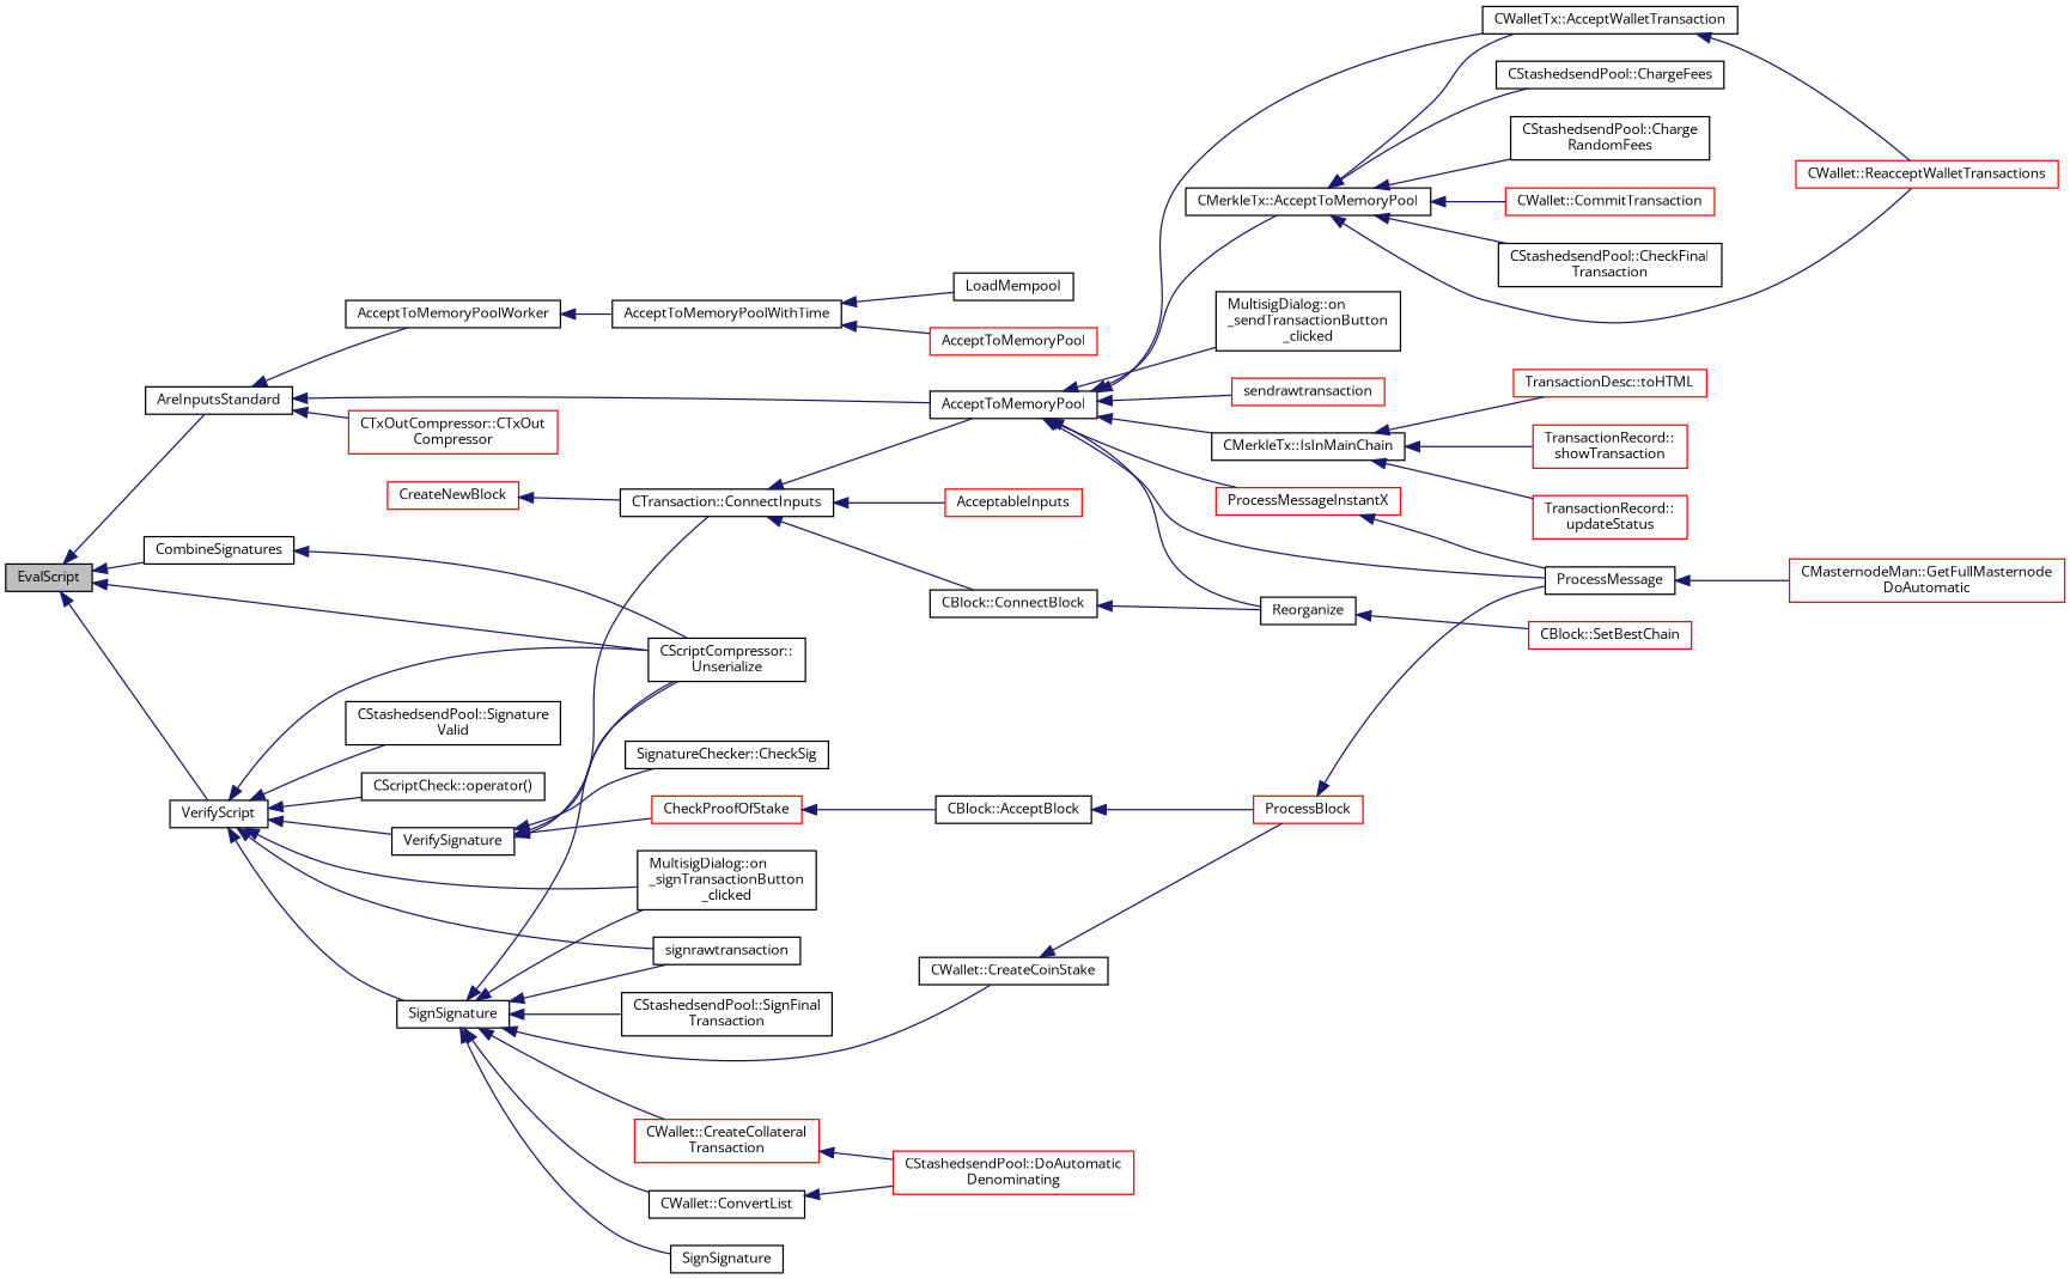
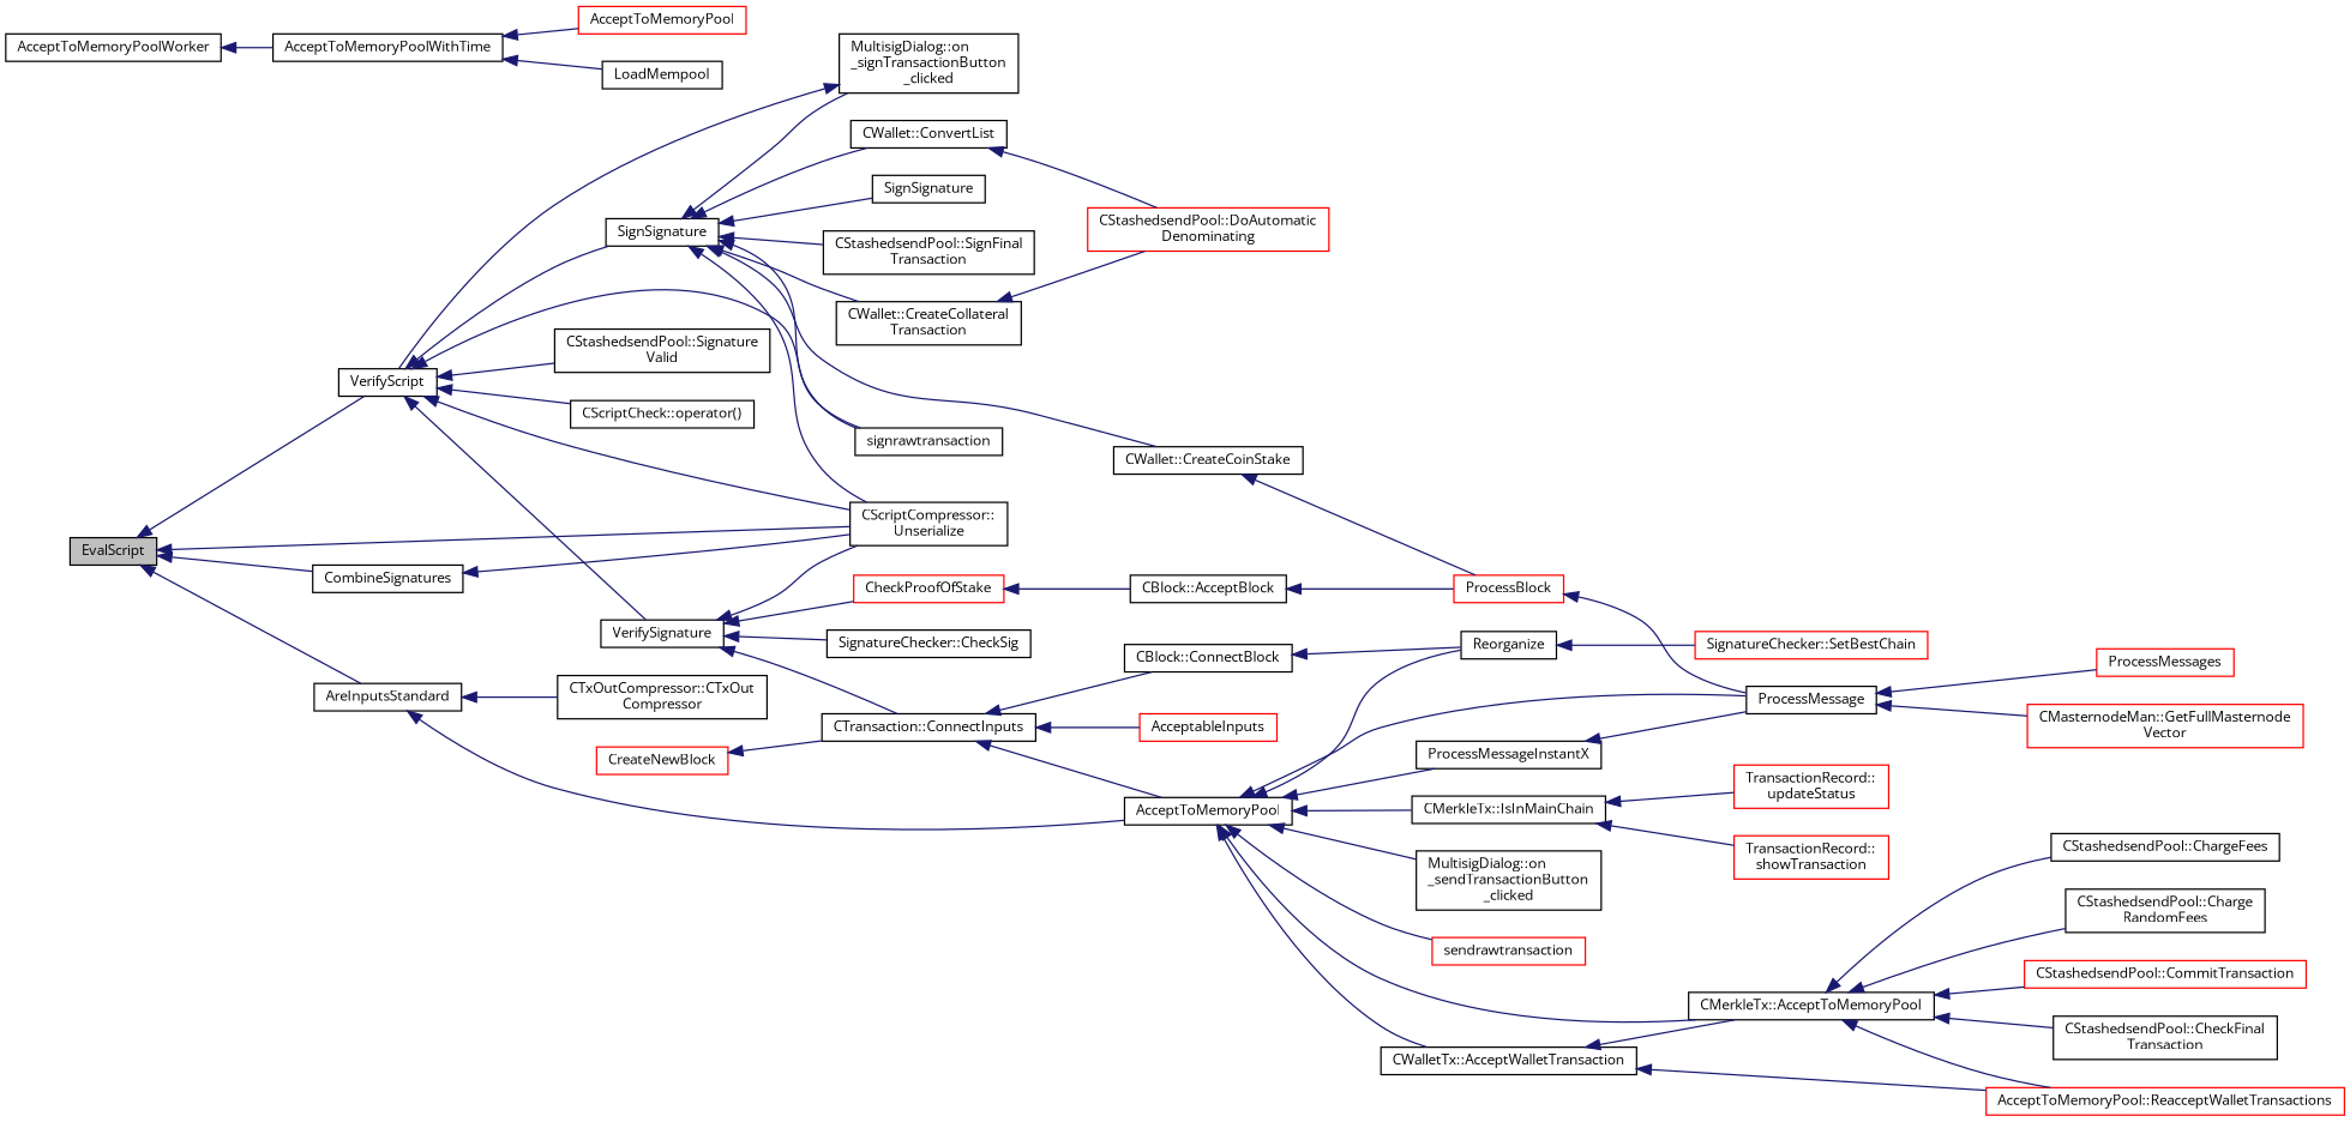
  digraph {
    fontname="Open Sans"
    rankdir=LR
    node [color=black fillcolor=white fontname="Open Sans" fontsize=10 shape=record style=filled]
    edge [color=midnightblue dir=back fontname="Open Sans" fontsize=10 labelfontname=Helvetica labelfontsize=10 style=solid]
    n1 [fillcolor=grey75 fontcolor=black height=0.2 label=EvalScript width=0.4]
    n2 [height=0.2 label=AreInputsStandard width=0.4]
    n3 [height=0.2 label=VerifyScript width=0.4]
    n4 [height=0.2 label="CScriptCompressor::\lUnserialize" width=0.4]
    n5 [height=0.2 label=CombineSignatures width=0.4]
    n6 [height=0.2 label=AcceptToMemoryPool width=0.4]
-   n7 [color=red height=0.2 label="CTxOutCompressor::CTxOut\lCompressor" width=0.4]
+   n7 [height=0.2 label="CTxOutCompressor::CTxOut\lCompressor" width=0.4]
    n8 [height=0.2 label=AcceptToMemoryPoolWorker width=0.4]
    n9 [height=0.2 label="MultisigDialog::on\l_signTransactionButton\l_clicked" width=0.4]
    n10 [height=0.2 label=signrawtransaction width=0.4]
    n11 [height=0.2 label=SignSignature width=0.4]
    n12 [height=0.2 label=VerifySignature width=0.4]
    n13 [height=0.2 label="CStashedsendPool::Signature\lValid" width=0.4]
    n14 [height=0.2 label="CScriptCheck::operator()" width=0.4]
-   n15 [color=red height=0.2 label=ProcessMessageInstantX width=0.4]
+   n15 [height=0.2 label=ProcessMessageInstantX width=0.4]
    n16 [height=0.2 label=ProcessMessage width=0.4]
    n17 [height=0.2 label="CMerkleTx::AcceptToMemoryPool" width=0.4]
    n18 [height=0.2 label="CWalletTx::AcceptWalletTransaction" width=0.4]
    n19 [height=0.2 label=Reorganize width=0.4]
    n20 [height=0.2 label="CMerkleTx::IsInMainChain" width=0.4]
    n21 [height=0.2 label="MultisigDialog::on\l_sendTransactionButton\l_clicked" width=0.4]
    n22 [color=red height=0.2 label=sendrawtransaction width=0.4]
    n23 [height=0.2 label=AcceptToMemoryPoolWithTime width=0.4]
-   n25 [color=red height=0.2 label="CMasternodeMan::GetFullMasternode\lDoAutomatic" width=0.4]
-   n26 [color=red height=0.2 label="CWallet::ReacceptWalletTransactions" width=0.4]
+   n24 [color=red height=0.2 label=ProcessMessages width=0.4]
+   n25 [color=red height=0.2 label="CMasternodeMan::GetFullMasternode\lVector" width=0.4]
+   n26 [color=red height=0.2 label="AcceptToMemoryPool::ReacceptWalletTransactions" width=0.4]
    n27 [height=0.2 label="CStashedsendPool::CheckFinal\lTransaction" width=0.4]
    n28 [height=0.2 label="CStashedsendPool::ChargeFees" width=0.4]
    n29 [height=0.2 label="CStashedsendPool::Charge\lRandomFees" width=0.4]
-   n30 [color=red height=0.2 label="CWallet::CommitTransaction" width=0.4]
-   n31 [color=red height=0.2 label="CBlock::SetBestChain" width=0.4]
-   n32 [color=red height=0.2 label="TransactionDesc::toHTML" width=0.4]
+   n30 [color=red height=0.2 label="CStashedsendPool::CommitTransaction" width=0.4]
+   n31 [color=red height=0.2 label="SignatureChecker::SetBestChain" width=0.4]
    n33 [color=red height=0.2 label="TransactionRecord::\lshowTransaction" width=0.4]
    n34 [color=red height=0.2 label="TransactionRecord::\lupdateStatus" width=0.4]
    n35 [color=red height=0.2 label=AcceptToMemoryPool width=0.4]
    n36 [height=0.2 label=LoadMempool width=0.4]
    n37 [height=0.2 label=SignSignature width=0.4]
    n38 [height=0.2 label="CStashedsendPool::SignFinal\lTransaction" width=0.4]
-   n39 [color=red height=0.2 label="CWallet::CreateCollateral\lTransaction" width=0.4]
+   n39 [height=0.2 label="CWallet::CreateCollateral\lTransaction" width=0.4]
    n40 [height=0.2 label="CWallet::ConvertList" width=0.4]
    n41 [height=0.2 label="CWallet::CreateCoinStake" width=0.4]
    n42 [height=0.2 label="CTransaction::ConnectInputs" width=0.4]
    n43 [height=0.2 label="SignatureChecker::CheckSig" width=0.4]
    n44 [color=red height=0.2 label=CheckProofOfStake width=0.4]
    n45 [color=red height=0.2 label="CStashedsendPool::DoAutomatic\lDenominating" width=0.4]
    n46 [color=red height=0.2 label=ProcessBlock width=0.4]
    n47 [color=red height=0.2 label=AcceptableInputs width=0.4]
    n48 [height=0.2 label="CBlock::ConnectBlock" width=0.4]
    n49 [height=0.2 label="CBlock::AcceptBlock" width=0.4]
    n50 [color=red height=0.2 label=CreateNewBlock width=0.4]
    n1 -> n2
    n1 -> n3
    n1 -> n4
    n1 -> n5
    n2 -> n6
    n2 -> n7
-   n2 -> n8
    n3 -> n4
-   n3 -> n9
+   n9 -> n3
    n3 -> n10
    n3 -> n11
    n3 -> n12
    n3 -> n13
    n3 -> n14
    n5 -> n4
    n6 -> n15
    n6 -> n16
    n6 -> n17
    n6 -> n18
    n6 -> n19
    n6 -> n20
    n6 -> n21
    n6 -> n22
    n8 -> n23
    n11 -> n4
    n11 -> n9
    n11 -> n10
    n11 -> n37
    n11 -> n38
    n11 -> n39
    n11 -> n40
    n11 -> n41
    n12 -> n4
    n12 -> n42
    n12 -> n43
    n12 -> n44
    n15 -> n16
+   n16 -> n24
    n16 -> n25
-   n17 -> n18
+   n18 -> n17
    n17 -> n26
    n17 -> n27
    n17 -> n28
    n17 -> n29
    n17 -> n30
    n18 -> n26
    n19 -> n31
-   n20 -> n32
    n20 -> n33
    n20 -> n34
    n23 -> n35
    n23 -> n36
    n39 -> n45
    n40 -> n45
    n41 -> n46
    n42 -> n6
    n42 -> n47
    n42 -> n48
    n44 -> n49
    n46 -> n16
    n48 -> n19
    n49 -> n46
    n50 -> n42
  }
